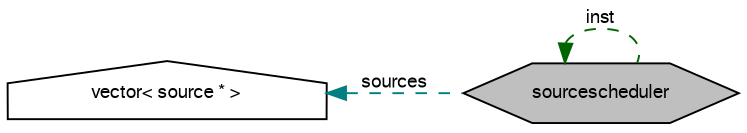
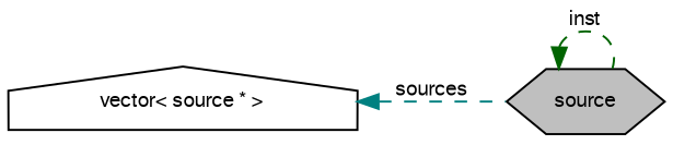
  digraph {
    rankdir=LR
    node [color=black fontname=FreeSans fontsize=10 style=filled]
    edge [dir=back fontname=FreeSans fontsize=10 labelfontname=FreeSans labelfontsize=10 style=dashed]
-   n1 [fillcolor=grey75 fontcolor=black height=0.2 label=sourcescheduler shape=hexagon width=0.4]
+   n1 [fillcolor=grey75 fontcolor=black height=0.2 label=source shape=hexagon width=0.4]
    n2 [fillcolor=white height=0.2 label="vector\< source * \>" shape=house width=0.4]
    n1 -> n1 [color=darkgreen label=inst]
    n2 -> n1 [color=teal label=sources]
  }
